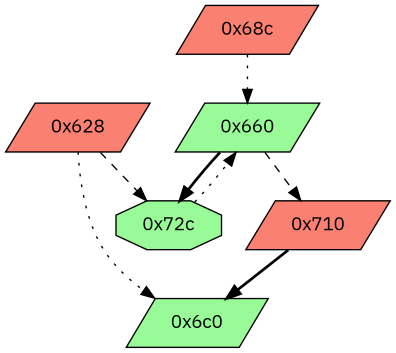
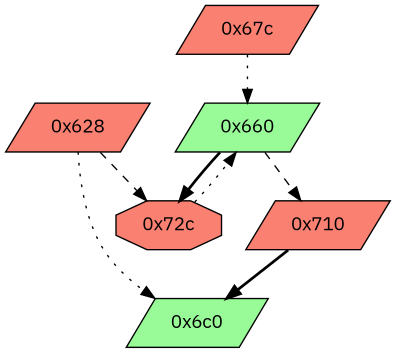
  strict digraph {
    "edge"="{}"
    file="/Users/mark/Documents/deobfus-2019-ccs/ALL-CFG/small-programs/1b-4-1-1-0-dc-1-1-0/1576_recovered.dot"
    fontname="IBM Plex Sans"
    "graph"="{u'file': u'/Users/mark/Documents/deobfus-2019-ccs/ALL-CFG/small-programs/1b-4-1-1-0-dc-1-1-0/1576_recovered.dot'}"
    "node"="{u'opcode': u''}"
    node [fillcolor=salmon fontname="IBM Plex Sans" shape=parallelogram style=filled]
    edge [fontname="IBM Plex Sans" style=dotted]
    "0x660" [fillcolor=palegreen opcode="[u'stm', u'ldr', u'ldr', u'ldr', u'cmp', u'mov', u'b']"]
    n2 [label="0x710" opcode="[u'ldr', u'mov', u'bl', u'ldr', u'mov', u'b']"]
-   "0x72c" [fillcolor=palegreen opcode="[u'ldr', u'ldr', u'ldr', u'sub', u'add', u'add', u'ldr', u'ldr', u'add', u'add', u'sub', u'ldr', u'b']" shape=octagon]
+   "0x72c" [opcode="[u'ldr', u'ldr', u'ldr', u'sub', u'add', u'add', u'ldr', u'ldr', u'add', u'add', u'sub', u'ldr', u'b']" shape=octagon]
    "0x6c0" [fillcolor=palegreen opcode="[u'ldr', u'cmp', u'sub', u'pop']"]
-   "0x67c" [opcode="[u'ldr', u'mov', u'mov']" label="0x68c"]
+   "0x67c" [opcode="[u'ldr', u'mov', u'mov']"]
    "0x628" [opcode="[u'push', u'add', u'sub', u'mov', u'ldr', u'ldr', u'ldr', u'cmp', u'mov', u'ldr', u'add', u'ldr', u'add', u'b']"]
    "0x660" -> n2 [style=dashed]
    "0x660" -> "0x72c" [style=bold]
    n2 -> "0x6c0" [style=bold]
    "0x72c" -> "0x660"
    "0x67c" -> "0x660"
    "0x628" -> "0x72c" [style=dashed]
    "0x628" -> "0x6c0"
  }
